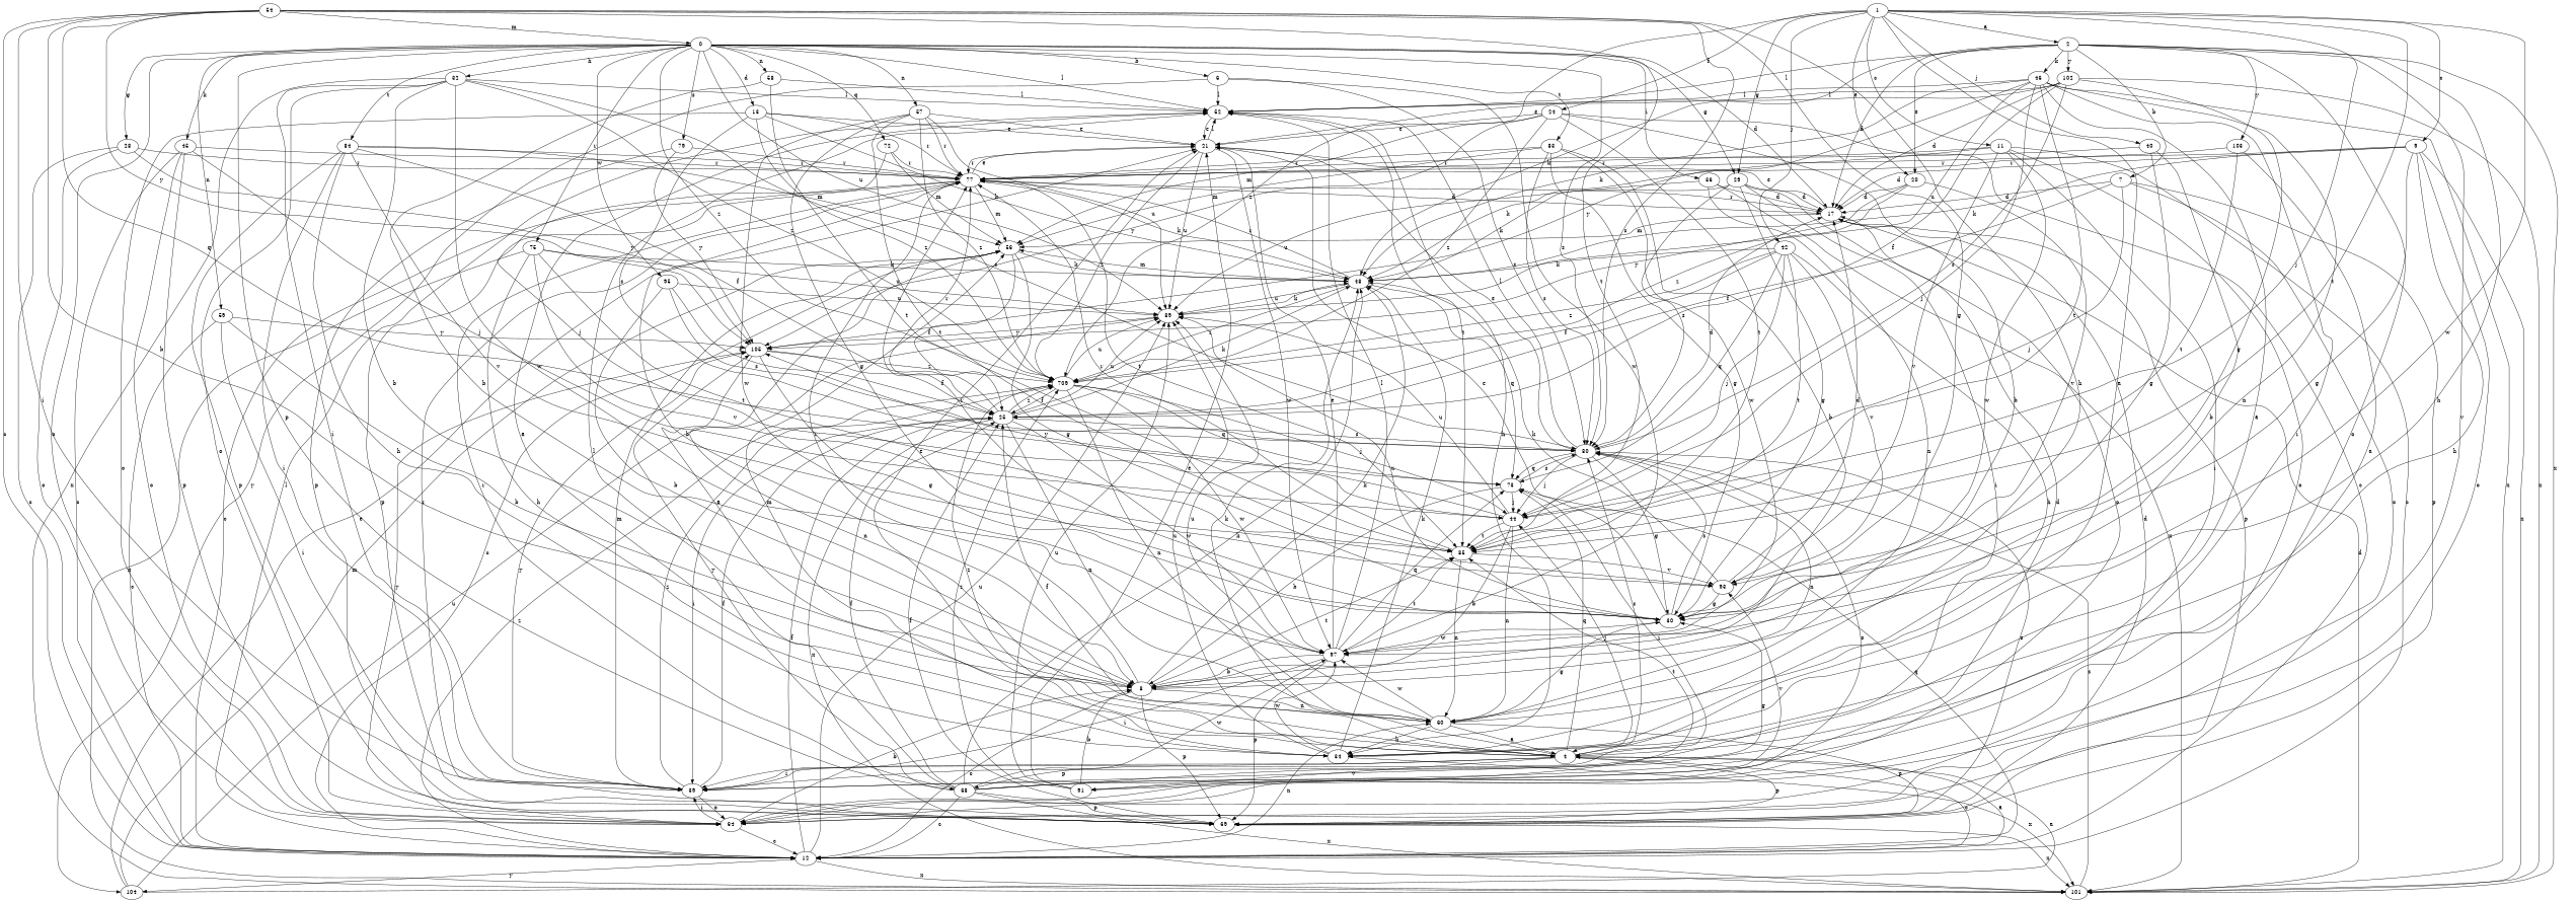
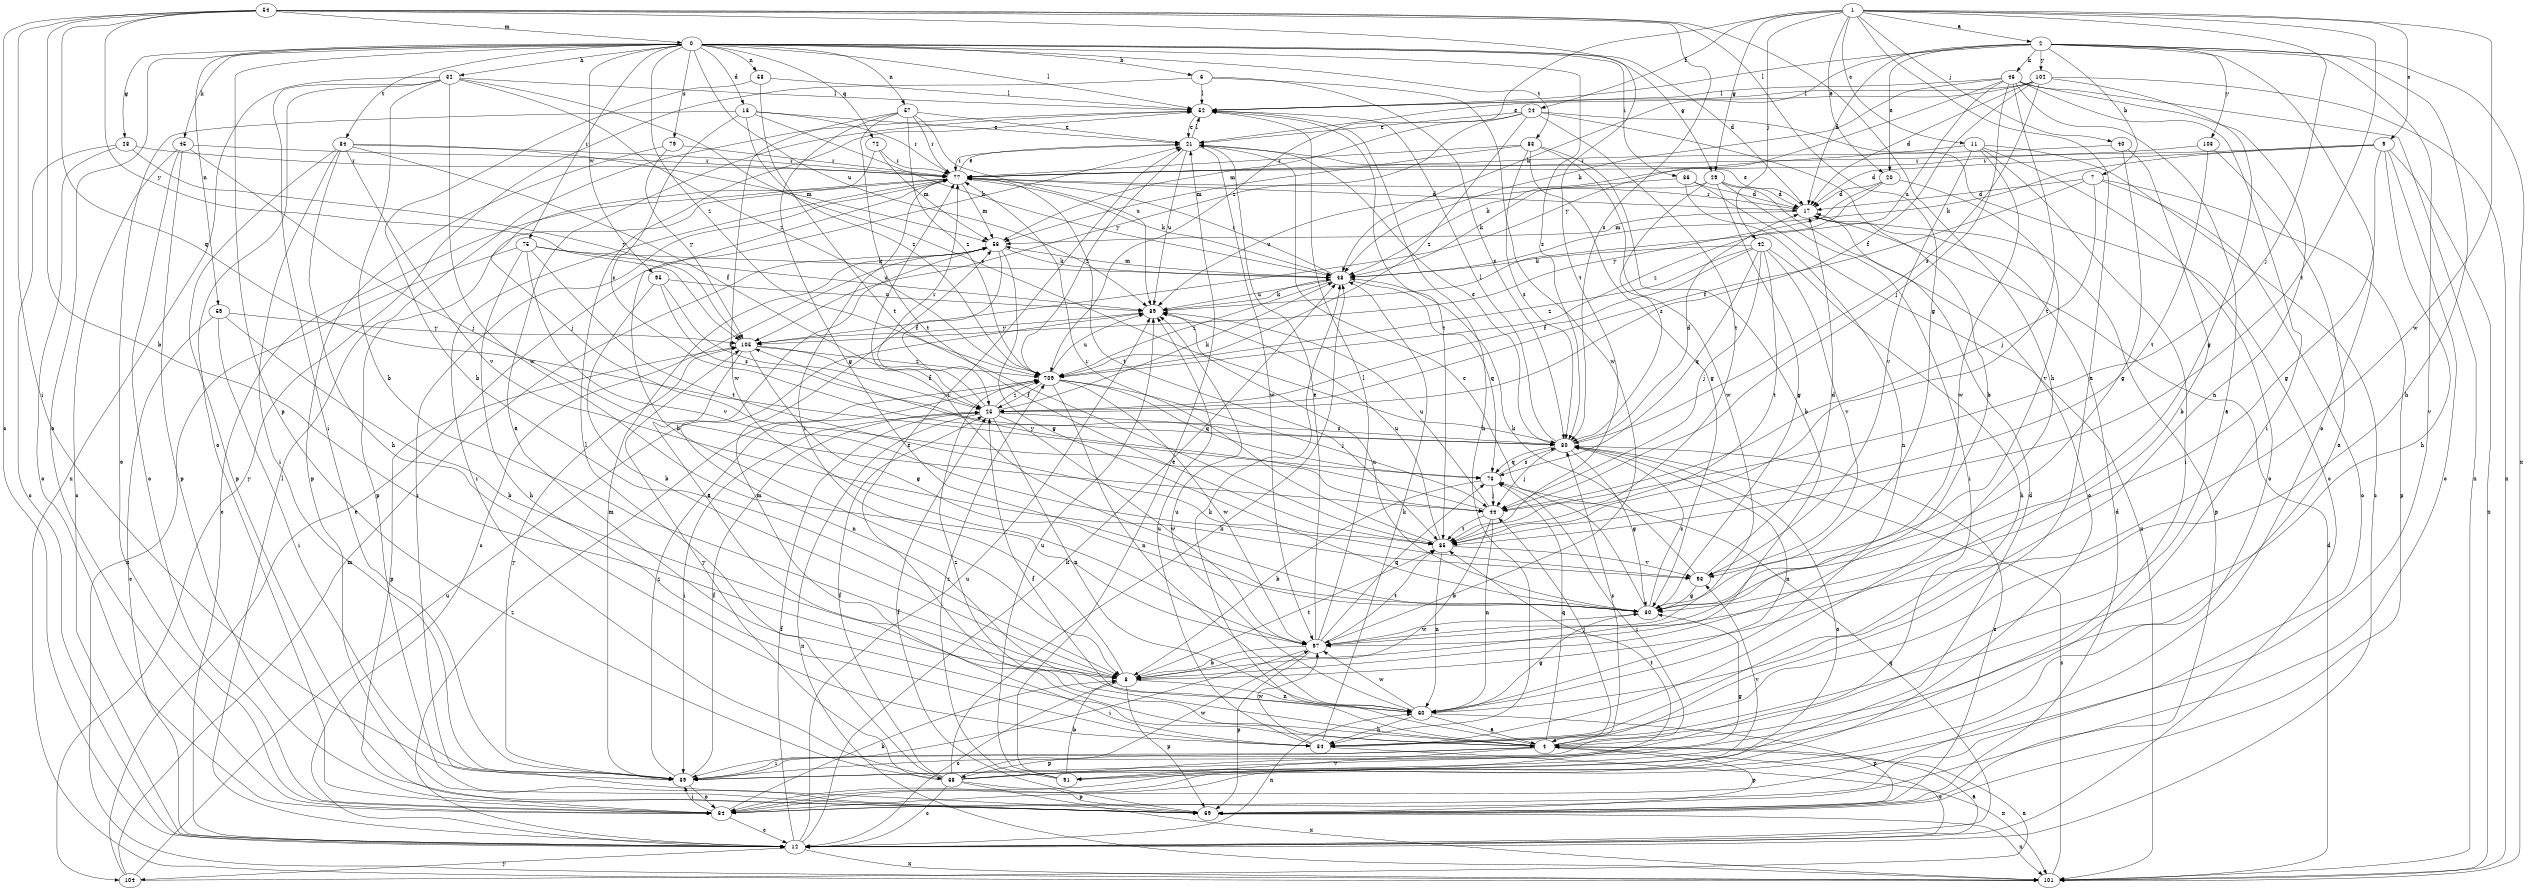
  strict digraph {
    0
    6
    13
    17
    28
    29
    32
    36
    45
    52
    57
    58
    59
    64
    68
    72
    75
    79
    80
    83
    84
    89
    95
    n24 [label=709]
    97
    104
    48
    21
    77
    69
    56
    12
    105
    39
    30
    101
    8
    60
    44
    4
    85
    34
    54
    73
    25
    93
    1
    2
    9
    11
    20
    24
    40
    42
    7
    46
    91
    102
    103
    0 -> 6 [label=b]
    0 -> 13 [label=d]
    0 -> 17 [label=d]
    0 -> 28 [label=g]
    0 -> 29 [label=g]
    0 -> 32 [label=h]
    0 -> 36 [label=i]
    0 -> 45 [label=k]
    0 -> 52 [label=l]
    0 -> 57 [label=n]
    0 -> 58 [label=n]
    0 -> 59 [label=n]
    0 -> 64 [label=o]
    0 -> 68 [label=p]
    0 -> 72 [label=q]
    0 -> 75 [label=r]
    0 -> 79 [label=s]
    0 -> 80 [label=s]
    0 -> 83 [label=t]
    0 -> 84 [label=t]
    0 -> 89 [label=u]
    0 -> 95 [label=w]
    0 -> n24 [label=z]
    6 -> 52 [label=l]
    6 -> 80 [label=s]
    6 -> 97 [label=w]
    6 -> 104 [label=y]
    13 -> 64 [label=o]
    13 -> 80 [label=s]
    13 -> n24 [label=z]
    13 -> 48 [label=k]
    13 -> 21 [label=e]
    13 -> 77 [label=r]
    17 -> 21 [label=e]
    17 -> 77 [label=r]
    17 -> 69 [label=p]
    17 -> 56 [label=m]
    28 -> 64 [label=o]
    28 -> 77 [label=r]
    28 -> 12 [label=c]
    28 -> 105 [label=y]
    29 -> 17 [label=d]
    29 -> 64 [label=o]
    29 -> 80 [label=s]
    29 -> 48 [label=k]
    29 -> 39 [label=i]
    29 -> 30 [label=g]
    32 -> 52 [label=l]
    32 -> 64 [label=o]
    32 -> 80 [label=s]
    32 -> n24 [label=z]
    32 -> 97 [label=w]
    32 -> 39 [label=i]
    32 -> 101 [label=x]
    32 -> 8 [label=b]
    36 -> 17 [label=d]
    36 -> 89 [label=u]
    36 -> 101 [label=x]
    36 -> 60 [label=n]
    45 -> 64 [label=o]
    45 -> 77 [label=r]
    45 -> 69 [label=p]
    45 -> 12 [label=c]
    45 -> 44 [label=j]
    52 -> 21 [label=e]
    52 -> 4 [label=a]
    52 -> 85 [label=t]
    52 -> 34 [label=h]
    57 -> 89 [label=u]
    57 -> n24 [label=z]
    57 -> 97 [label=w]
    57 -> 21 [label=e]
    57 -> 77 [label=r]
    57 -> 30 [label=g]
    57 -> 85 [label=t]
    58 -> 52 [label=l]
    58 -> 8 [label=b]
    58 -> 85 [label=t]
    59 -> 12 [label=c]
    59 -> 105 [label=y]
    59 -> 39 [label=i]
    59 -> 8 [label=b]
    64 -> 12 [label=c]
-   64 -> 105 [label=y]
+   64 -> 105 [label=p]
    64 -> 39 [label=i]
    64 -> 8 [label=b]
    68 -> 17 [label=d]
    68 -> 52 [label=l]
    68 -> 97 [label=w]
    68 -> 48 [label=k]
    68 -> 77 [label=r]
    68 -> 69 [label=p]
    68 -> 12 [label=c]
    68 -> 105 [label=y]
    68 -> 30 [label=g]
    68 -> 101 [label=x]
    68 -> 25 [label=f]
    68 -> 93 [label=v]
    72 -> 77 [label=r]
    72 -> 56 [label=m]
    72 -> 44 [label=j]
    75 -> 89 [label=u]
    75 -> 48 [label=k]
    75 -> 101 [label=x]
    75 -> 85 [label=t]
    75 -> 34 [label=h]
    75 -> 93 [label=v]
    79 -> 77 [label=r]
    79 -> 69 [label=p]
    79 -> 105 [label=y]
    80 -> 17 [label=d]
    80 -> 52 [label=l]
    80 -> 64 [label=o]
    80 -> 21 [label=e]
    80 -> 30 [label=g]
    80 -> 60 [label=n]
    80 -> 44 [label=j]
    80 -> 73 [label=q]
    83 -> 80 [label=s]
    83 -> 97 [label=w]
    83 -> 77 [label=r]
    83 -> 56 [label=m]
    83 -> 30 [label=g]
    83 -> 8 [label=b]
    84 -> 77 [label=r]
    84 -> 69 [label=p]
    84 -> 56 [label=m]
    84 -> 39 [label=i]
    84 -> 34 [label=h]
    84 -> 25 [label=f]
    84 -> 93 [label=v]
    89 -> 48 [label=k]
    89 -> 105 [label=y]
    95 -> 80 [label=s]
    95 -> 89 [label=u]
    95 -> 8 [label=b]
    95 -> 25 [label=f]
    n24 -> 89 [label=u]
    n24 -> 97 [label=w]
    n24 -> 60 [label=n]
    n24 -> 44 [label=j]
    n24 -> 73 [label=q]
    n24 -> 25 [label=f]
    97 -> 52 [label=l]
    97 -> 21 [label=e]
    97 -> 69 [label=p]
    97 -> 39 [label=i]
    97 -> 8 [label=b]
    97 -> 85 [label=t]
    97 -> 73 [label=q]
    104 -> 89 [label=u]
    104 -> 21 [label=e]
    104 -> 56 [label=m]
    104 -> 4 [label=a]
    48 -> 89 [label=u]
    48 -> n24 [label=z]
    48 -> 77 [label=r]
    48 -> 56 [label=m]
    48 -> 73 [label=q]
    21 -> 52 [label=l]
    21 -> 89 [label=u]
    21 -> n24 [label=z]
    21 -> 97 [label=w]
    21 -> 77 [label=r]
    77 -> 17 [label=d]
    77 -> 48 [label=k]
    77 -> 21 [label=e]
    77 -> 69 [label=p]
    77 -> 56 [label=m]
    77 -> 12 [label=c]
    77 -> 8 [label=b]
    77 -> 85 [label=t]
    69 -> 17 [label=d]
    69 -> 80 [label=s]
    69 -> 77 [label=r]
    69 -> 101 [label=x]
    69 -> 25 [label=f]
    56 -> 48 [label=k]
    56 -> 12 [label=c]
    56 -> 30 [label=g]
    56 -> 4 [label=a]
    56 -> 25 [label=f]
    12 -> 52 [label=l]
    12 -> 89 [label=u]
    12 -> n24 [label=z]
    12 -> 104 [label=y]
    12 -> 101 [label=x]
    12 -> 60 [label=n]
    12 -> 4 [label=a]
    12 -> 73 [label=q]
    12 -> 25 [label=f]
    105 -> n24 [label=z]
    105 -> 30 [label=g]
    105 -> 60 [label=n]
    105 -> 25 [label=f]
    39 -> 64 [label=o]
    39 -> n24 [label=z]
    39 -> 56 [label=m]
    39 -> 105 [label=y]
    39 -> 25 [label=f]
    30 -> 80 [label=s]
    30 -> 89 [label=u]
    30 -> 97 [label=w]
    30 -> 21 [label=e]
    30 -> 77 [label=r]
    101 -> 17 [label=d]
    101 -> 80 [label=s]
-   8 -> 48 [label=k]
+   12 -> 48 [label=k]
    8 -> 77 [label=r]
    8 -> 69 [label=p]
    8 -> 12 [label=c]
    8 -> 60 [label=n]
    8 -> 85 [label=t]
    60 -> 89 [label=u]
    60 -> 97 [label=w]
    60 -> 69 [label=p]
    60 -> 30 [label=g]
    60 -> 4 [label=a]
    60 -> 34 [label=h]
    44 -> 89 [label=u]
    44 -> 105 [label=y]
    44 -> 8 [label=b]
    44 -> 60 [label=n]
    44 -> 85 [label=t]
    4 -> 68 [label=p]
    4 -> 80 [label=s]
    4 -> n24 [label=z]
    4 -> 48 [label=k]
    4 -> 21 [label=e]
    4 -> 69 [label=p]
    4 -> 12 [label=c]
    4 -> 39 [label=i]
    4 -> 44 [label=j]
    4 -> 73 [label=q]
    4 -> 25 [label=f]
    4 -> 91 [label=v]
-   25 -> 89 [label=u]
+   85 -> 89 [label=u]
    85 -> 77 [label=r]
    85 -> 60 [label=n]
    85 -> 93 [label=v]
    34 -> 89 [label=u]
    34 -> 97 [label=w]
    34 -> 48 [label=k]
    34 -> 56 [label=m]
    34 -> 101 [label=x]
    54 -> 0 [label=m]
    54 -> 80 [label=s]
    54 -> 12 [label=c]
    54 -> 105 [label=y]
    54 -> 39 [label=i]
    54 -> 30 [label=g]
    54 -> 8 [label=b]
    54 -> 85 [label=t]
    54 -> 34 [label=h]
    54 -> 73 [label=q]
    73 -> 80 [label=s]
    73 -> 39 [label=i]
    73 -> 8 [label=b]
    73 -> 44 [label=j]
    25 -> 80 [label=s]
    25 -> n24 [label=z]
    25 -> 97 [label=w]
    25 -> 48 [label=k]
    25 -> 77 [label=r]
    25 -> 39 [label=i]
    25 -> 101 [label=x]
    25 -> 60 [label=n]
    93 -> 17 [label=d]
    93 -> 48 [label=k]
    93 -> 30 [label=g]
    1 -> 29 [label=g]
    1 -> n24 [label=z]
    1 -> 97 [label=w]
    1 -> 44 [label=j]
    1 -> 4 [label=a]
    1 -> 85 [label=t]
    1 -> 2 [label=a]
    1 -> 9 [label=c]
    1 -> 11 [label=c]
    1 -> 20 [label=e]
    1 -> 24 [label=f]
    1 -> 40 [label=j]
    1 -> 42 [label=j]
    2 -> 17 [label=d]
    2 -> 52 [label=l]
    2 -> 64 [label=o]
    2 -> 48 [label=k]
    2 -> 101 [label=x]
    2 -> 34 [label=h]
    2 -> 20 [label=e]
    2 -> 7 [label=b]
    2 -> 46 [label=k]
    2 -> 91 [label=v]
    2 -> 102 [label=y]
    2 -> 103 [label=y]
    9 -> 17 [label=d]
    9 -> 64 [label=o]
    9 -> 48 [label=k]
    9 -> 77 [label=r]
    9 -> 30 [label=g]
    9 -> 101 [label=x]
    9 -> 34 [label=h]
    11 -> 64 [label=o]
    11 -> 97 [label=w]
    11 -> 48 [label=k]
-   11 -> 77 [label=r]
    11 -> 12 [label=c]
    11 -> 39 [label=i]
    11 -> 93 [label=v]
    20 -> 17 [label=d]
    20 -> n24 [label=z]
    20 -> 105 [label=y]
    20 -> 93 [label=v]
    24 -> n24 [label=z]
    24 -> 21 [label=e]
    24 -> 56 [label=m]
    24 -> 12 [label=c]
    24 -> 105 [label=y]
    24 -> 8 [label=b]
    24 -> 85 [label=t]
    40 -> 77 [label=r]
    40 -> 30 [label=g]
    40 -> 8 [label=b]
    42 -> n24 [label=z]
    42 -> 48 [label=k]
    42 -> 44 [label=j]
    42 -> 85 [label=t]
    42 -> 34 [label=h]
    42 -> 73 [label=q]
    42 -> 25 [label=f]
    42 -> 93 [label=v]
    7 -> 17 [label=d]
    7 -> 64 [label=o]
    7 -> 69 [label=p]
    7 -> 44 [label=j]
    7 -> 25 [label=f]
    46 -> 52 [label=l]
    46 -> 89 [label=u]
    46 -> 48 [label=k]
    46 -> 105 [label=y]
    46 -> 39 [label=i]
    46 -> 101 [label=x]
    46 -> 60 [label=n]
    46 -> 44 [label=j]
    46 -> 4 [label=a]
    46 -> 85 [label=t]
    91 -> 89 [label=u]
    91 -> n24 [label=z]
    91 -> 21 [label=e]
    91 -> 8 [label=b]
    91 -> 85 [label=t]
    102 -> 17 [label=d]
    102 -> 52 [label=l]
    102 -> 80 [label=s]
    102 -> 21 [label=e]
    102 -> 30 [label=g]
    102 -> 101 [label=x]
    102 -> 25 [label=f]
    103 -> 77 [label=r]
    103 -> 4 [label=a]
    103 -> 85 [label=t]
  }
